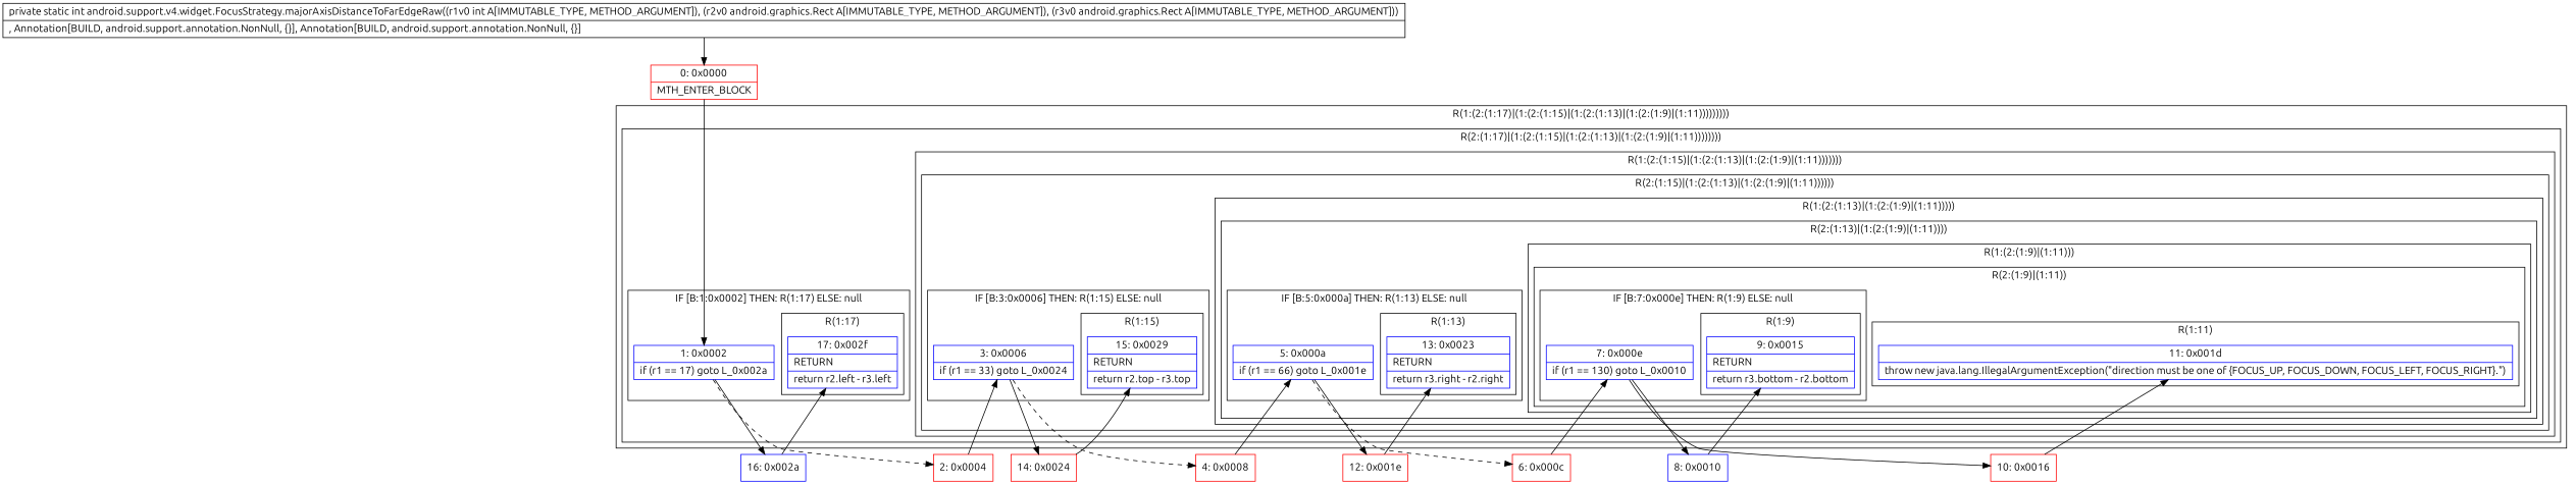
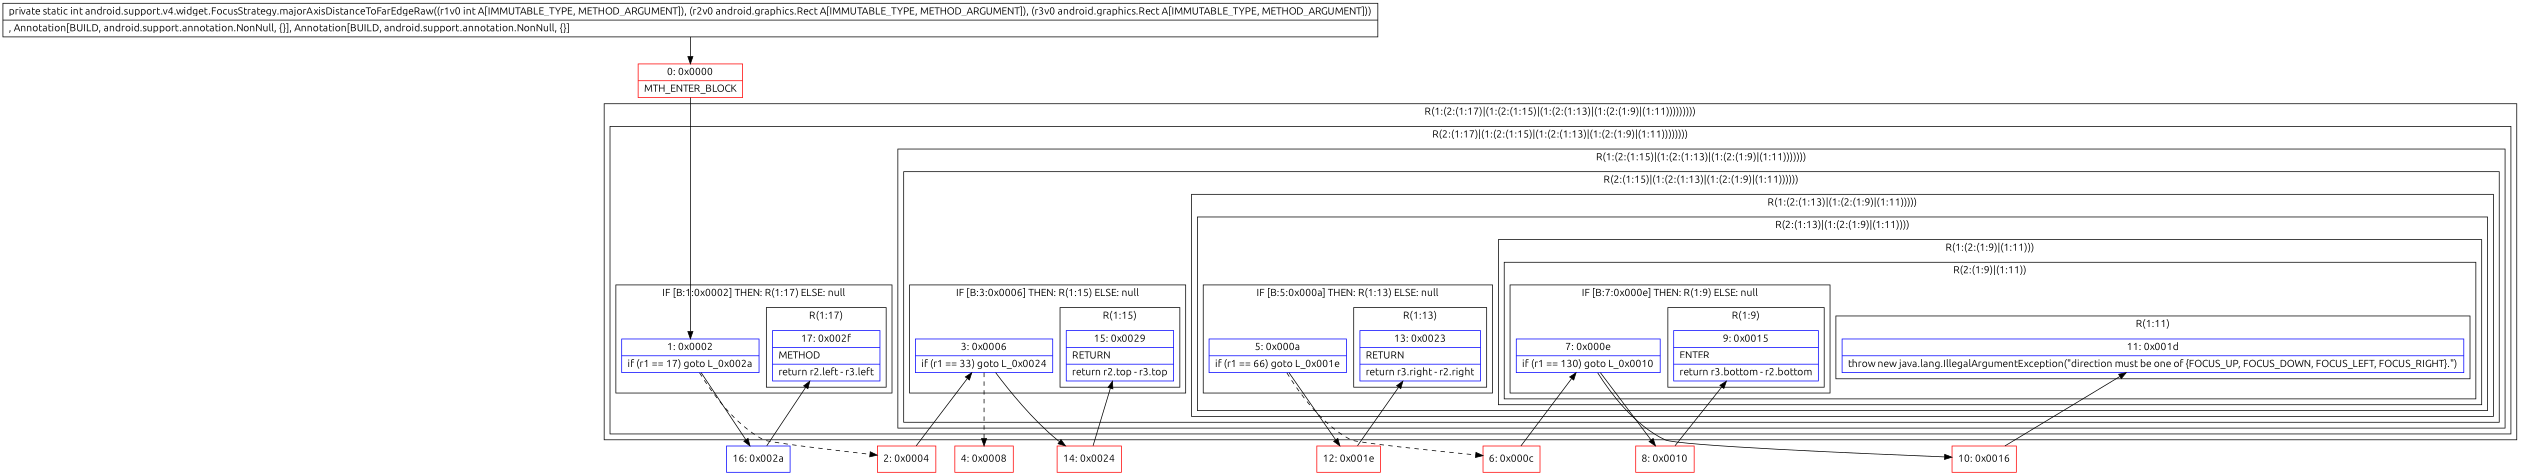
  digraph {
    fontname=Ubuntu
    node [color=blue fontname=Ubuntu shape=record]
    edge [fontname=Ubuntu]
-   n1 [label="{17\:\ 0x002f|RETURN\l|return r2.left \- r3.left\l}"]
+   n1 [label="{17\:\ 0x002f|METHOD\l|return r2.left \- r3.left\l}"]
    n2 [label="{1\:\ 0x0002|if (r1 == 17) goto L_0x002a\l}"]
    n3 [label="{15\:\ 0x0029|RETURN\l|return r2.top \- r3.top\l}"]
    n4 [label="{3\:\ 0x0006|if (r1 == 33) goto L_0x0024\l}"]
    n5 [label="{13\:\ 0x0023|RETURN\l|return r3.right \- r2.right\l}"]
    n6 [label="{5\:\ 0x000a|if (r1 == 66) goto L_0x001e\l}"]
-   n7 [label="{9\:\ 0x0015|RETURN\l|return r3.bottom \- r2.bottom\l}"]
+   n7 [label="{9\:\ 0x0015|ENTER\l|return r3.bottom \- r2.bottom\l}"]
    n8 [label="{7\:\ 0x000e|if (r1 == 130) goto L_0x0010\l}"]
    n9 [label="{11\:\ 0x001d|throw new java.lang.IllegalArgumentException(\"direction must be one of \{FOCUS_UP, FOCUS_DOWN, FOCUS_LEFT, FOCUS_RIGHT\}.\")\l}"]
    n10 [color=red label="{2\:\ 0x0004}"]
    n11 [label="{16\:\ 0x002a}"]
    n12 [color=red label="{4\:\ 0x0008}"]
    n13 [color=red label="{14\:\ 0x0024}"]
    n14 [color=red label="{6\:\ 0x000c}"]
    n15 [color=red label="{12\:\ 0x001e}"]
-   n16 [label="{8\:\ 0x0010}"]
+   n16 [color=red label="{8\:\ 0x0010}"]
    n17 [color=red label="{10\:\ 0x0016}"]
    n18 [color=red label="{0\:\ 0x0000|MTH_ENTER_BLOCK\l}"]
    n19 [label="{private static int android.support.v4.widget.FocusStrategy.majorAxisDistanceToFarEdgeRaw((r1v0 int A[IMMUTABLE_TYPE, METHOD_ARGUMENT]), (r2v0 android.graphics.Rect A[IMMUTABLE_TYPE, METHOD_ARGUMENT]), (r3v0 android.graphics.Rect A[IMMUTABLE_TYPE, METHOD_ARGUMENT]))  | , Annotation[BUILD, android.support.annotation.NonNull, \{\}], Annotation[BUILD, android.support.annotation.NonNull, \{\}]\l}" color=""]
    subgraph cluster_1 {
      label="R(1:(2:(1:17)|(1:(2:(1:15)|(1:(2:(1:13)|(1:(2:(1:9)|(1:11)))))))))"
      subgraph cluster_2 {
        label="R(2:(1:17)|(1:(2:(1:15)|(1:(2:(1:13)|(1:(2:(1:9)|(1:11))))))))"
        subgraph cluster_3 {
          label="IF [B:1:0x0002] THEN: R(1:17) ELSE: null"
          n2
          subgraph cluster_4 {
            label="R(1:17)"
            n1
          }
        }
        subgraph cluster_5 {
          label="R(1:(2:(1:15)|(1:(2:(1:13)|(1:(2:(1:9)|(1:11)))))))"
          subgraph cluster_6 {
            label="R(2:(1:15)|(1:(2:(1:13)|(1:(2:(1:9)|(1:11))))))"
            subgraph cluster_7 {
              label="IF [B:3:0x0006] THEN: R(1:15) ELSE: null"
              n4
              subgraph cluster_8 {
                label="R(1:15)"
                n3
              }
            }
            subgraph cluster_9 {
              label="R(1:(2:(1:13)|(1:(2:(1:9)|(1:11)))))"
              subgraph cluster_10 {
                label="R(2:(1:13)|(1:(2:(1:9)|(1:11))))"
                subgraph cluster_11 {
                  label="IF [B:5:0x000a] THEN: R(1:13) ELSE: null"
                  n6
                  subgraph cluster_12 {
                    label="R(1:13)"
                    n5
                  }
                }
                subgraph cluster_13 {
                  label="R(1:(2:(1:9)|(1:11)))"
                  subgraph cluster_14 {
                    label="R(2:(1:9)|(1:11))"
                    subgraph cluster_15 {
                      label="IF [B:7:0x000e] THEN: R(1:9) ELSE: null"
                      n8
                      subgraph cluster_16 {
                        label="R(1:9)"
                        n7
                      }
                    }
                    subgraph cluster_17 {
                      label="R(1:11)"
                      n9
                    }
                  }
                }
              }
            }
          }
        }
      }
    }
    n2 -> n10 [style=dashed]
    n2 -> n11
    n4 -> n12 [style=dashed]
    n4 -> n13
    n6 -> n14 [style=dashed]
    n6 -> n15
    n8 -> n16
    n8 -> n17 [style=solid]
    n10 -> n4
    n11 -> n1
-   n12 -> n6
    n13 -> n3
    n14 -> n8
    n15 -> n5
    n16 -> n7
    n17 -> n9
    n18 -> n2
    n19 -> n18
  }
